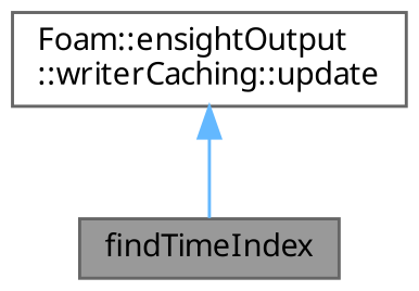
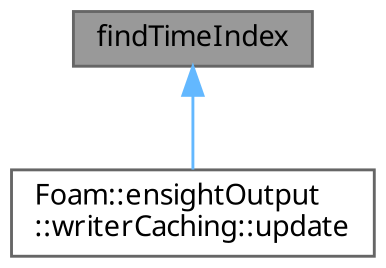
  digraph {
    rankdir=TB
    fontname="Noto Sans"
    node [fontname="Noto Sans" fontsize=10 shape=box style=filled]
    n1 [color=gray40 fillcolor=grey60 fontcolor=black height=0.2 label=findTimeIndex width=0.4]
    n2 [color=grey40 fillcolor=white height=0.2 label="Foam::ensightOutput\l::writerCaching::update" width=0.4]
-   n2 -> n1 [color=steelblue1 dir=back fontname="Noto Sans" fontsize=10 labelfontname=Helvetica labelfontsize=10 style=solid]
+   n1 -> n2 [color=steelblue1 dir=back fontname="Noto Sans" fontsize=10 labelfontname=Helvetica labelfontsize=10 style=solid]
  }
